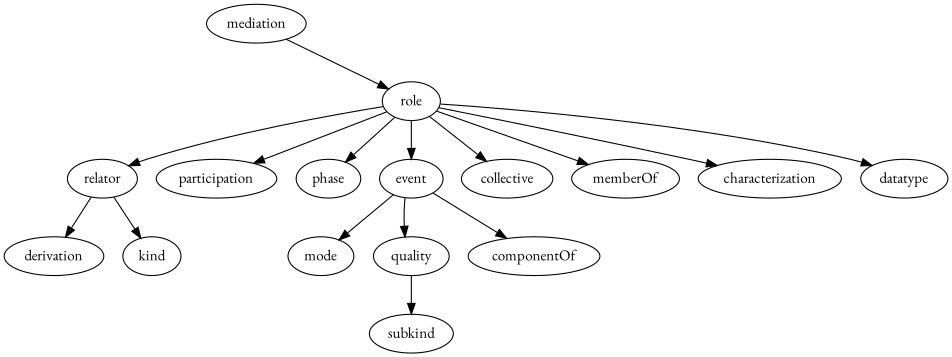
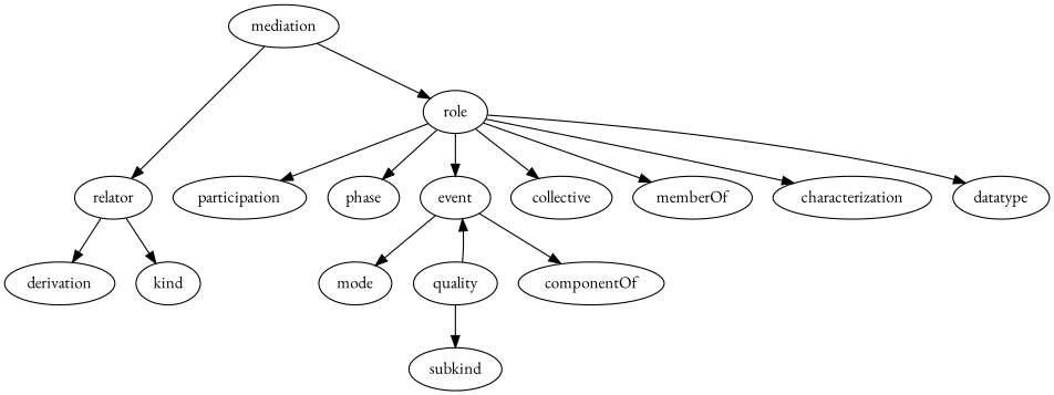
  strict digraph {
    fontname="EB Garamond"
    node [fontname="EB Garamond"]
    edge [fontname="EB Garamond"]
    mediation
    relator
    role
    derivation
    kind
    participation
    phase
    event
    collective
    memberOf
    characterization
    datatype
    mode
    quality
    componentOf
    subkind
-   role -> relator
+   mediation -> relator
    mediation -> role
    relator -> derivation
    relator -> kind
    role -> participation
    role -> phase
    role -> event
    role -> collective
    role -> memberOf
    role -> characterization
    role -> datatype
    event -> mode
-   event -> quality
+   quality -> event
    event -> componentOf
    quality -> subkind
  }
